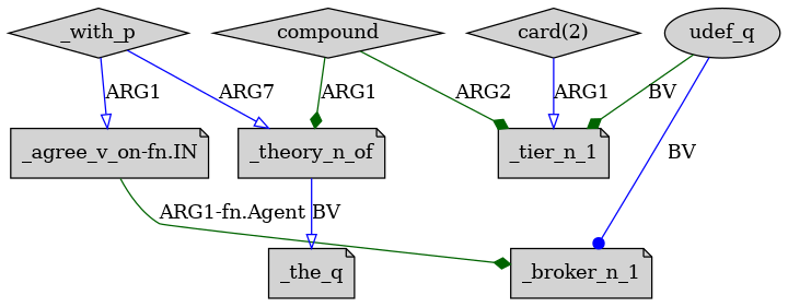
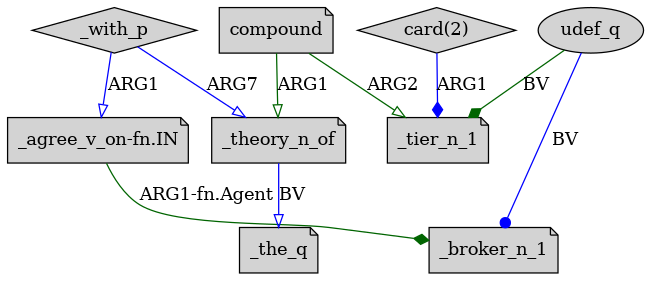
  digraph {
    node [shape=note style=filled]
    edge [arrowhead=onormal color=blue]
    udef_q [shape=ellipse]
    _tier_n_1
    _broker_n_1
    _with_p [shape=diamond]
    "_agree_v_on-fn.IN"
    _theory_n_of
    _the_q
-   compound [shape=diamond]
+   compound
    "card(2)" [shape=diamond]
    udef_q -> _tier_n_1 [arrowhead=diamond color=darkgreen label=BV]
    udef_q -> _broker_n_1 [arrowhead=dot label=BV]
    _with_p -> "_agree_v_on-fn.IN" [label=ARG1]
    _with_p -> _theory_n_of [label=ARG7]
    "_agree_v_on-fn.IN" -> _broker_n_1 [arrowhead=diamond color=darkgreen label="ARG1-fn.Agent"]
    _theory_n_of -> _the_q [label=BV]
-   compound -> _tier_n_1 [arrowhead=diamond color=darkgreen label=ARG2]
-   compound -> _theory_n_of [arrowhead=diamond color=darkgreen label=ARG1]
-   "card(2)" -> _tier_n_1 [label=ARG1]
+   compound -> _tier_n_1 [color=darkgreen label=ARG2]
+   compound -> _theory_n_of [color=darkgreen label=ARG1]
+   "card(2)" -> _tier_n_1 [arrowhead=diamond label=ARG1]
  }
